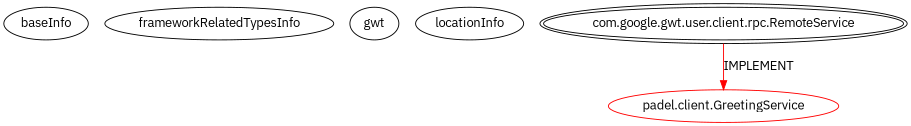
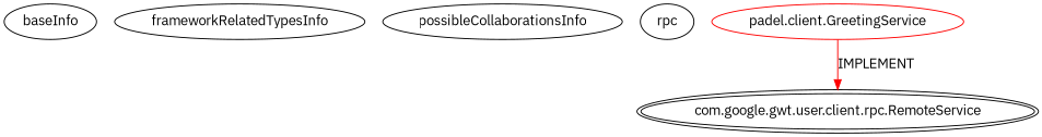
  digraph {
    fontname="IBM Plex Sans"
    node [fontname="IBM Plex Sans"]
    baseInfo [category=extension_graph graphId=3625 isAnonymous=false possibleRelation=false]
    frameworkRelatedTypesInfo [0="com.google.gwt.user.client.rpc.RemoteService"]
-   possibleCollaborationsInfo [label=gwt]
-   locationInfo [contextSignature=GreetingService filePath="/lferna-Padel/Padel-master/src/padel/client/GreetingService.java" graphId=3625 projectName="lferna-Padel"]
+   possibleCollaborationsInfo
+   locationInfo [contextSignature=GreetingService filePath="/lferna-Padel/Padel-master/src/padel/client/GreetingService.java" graphId=3625 projectName="lferna-Padel" label=rpc]
    n5 [color=red isFrameworkType=false label="padel.client.GreetingService" vertexType=ROOT_CLIENT_CLASS_DECLARATION]
    n6 [isFrameworkType=true label="com.google.gwt.user.client.rpc.RemoteService" peripheries=2 vertexType=FRAMEWORK_INTERFACE_TYPE]
-   n6 -> n5 [color=red label=IMPLEMENT fontname="IBM Plex Sans"]
+   n5 -> n6 [color=red label=IMPLEMENT fontname="IBM Plex Sans"]
  }
